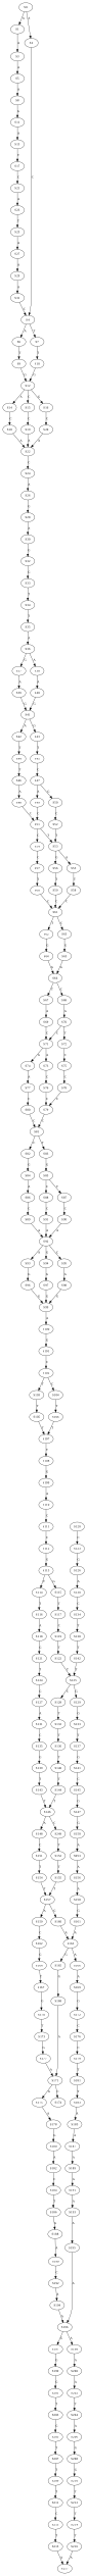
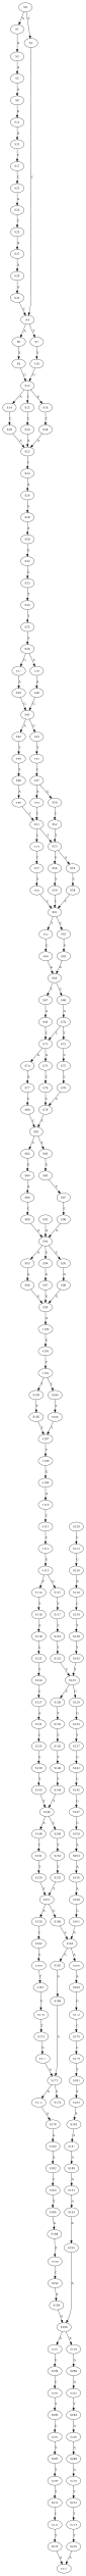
  strict digraph {
    fontname="Liberation Serif"
    node [fontname="Liberation Serif"]
    edge [fontname="Liberation Serif"]
    S0
    S1
    S2
    S3
    S4
    S5
    S6
    S7
    S8
    S9
    S10
    S11
    S12
    S13
    S14
    S15
    S16
    S17
    S18
    S19
    S20
    S21
    S22
    S23
    S24
    S25
    S26
    S27
    S28
    S29
    S30
    S31
    S32
    S33
    S34
    S35
    S36
    S37
    S38
    S39
    S40
    S41
    S42
    S43
    S44
    S45
    S46
    S47
    S48
    S49
    S50
    S51
    S52
    S53
    S54
    S55
    S56
    S57
    S58
    S59
    S60
    S61
    S62
    S63
    S64
    S65
    S66
    S67
    S68
    S69
    S70
    S71
    S72
    S73
    S74
    S75
    S76
    S77
    S78
    S79
    S80
    S81
    S82
    S83
    S84
    S85
    S86
    S87
-   S88
    S89
    S90
    S91
    S92
    S93
    S94
    S95
    S96
    S97
    S98
    S99
    S100
    S101
    S102
    S103
    S104
    S105
    S106
    S107
    S108
    S109
    S110
    S111
    S112
    S113
    S114
    S115
    S116
    S117
    S118
    S119
    S121
    S122
    S120
    S123
    S124
    S125
    S126
    S127
    S128
    S129
    S130
    S131
    S132
    S133
    S134
    S135
    S136
    S137
    S138
    S139
    S140
    S141
    S142
    S143
    S144
    S145
    S146
    S147
    S148
    n150 [label=S249]
    S150
    S151
    S152
    n154 [label=S953]
    S154
    S155
    S156
    S157
    S158
    S159
    S160
    S161
    S162
    S163
    S164
    S165
    S166
    S167
    S168
    S169
    S170
    S171
    S172
    S173
    S174
    S175
    S176
    S177
    S178
    S179
    S180
    S181
    S182
    S183
    S184
    S185
    S186
    S187
    S188
    S189
    S190
    S191
    S192
    S193
    S194
    S195
    S196
    S197
    S198
    S199
    S200
    S201
    S202
    S203
    S204
    S205
    S206
    S207
    S208
    S209
    S210
    S211
    S212
    S213
    S214
    S215
    S216
    S217
    S0 -> S1 [label=A]
    S0 -> S2 [label=A]
    S1 -> S3 [label=A]
    S2 -> S4 [label=C]
    S3 -> S5 [label=A]
    S4 -> S6 [label=A]
    S4 -> S7 [label=T]
    S5 -> S8 [label=A]
    S6 -> S9 [label=T]
    S7 -> S10 [label=T]
    S8 -> S11 [label=G]
    S9 -> S12 [label=G]
    S10 -> S12 [label=G]
    S11 -> S13 [label=A]
    S12 -> S14 [label=A]
    S12 -> S15 [label=C]
    S12 -> S16 [label=G]
    S13 -> S17 [label=T]
    S14 -> S18 [label=C]
    S15 -> S19 [label=C]
    S16 -> S20 [label=C]
    S17 -> S21 [label=C]
    S18 -> S22 [label=A]
    S19 -> S22 [label=A]
    S20 -> S22 [label=A]
    S21 -> S23 [label=A]
    S22 -> S24 [label=C]
    S23 -> S25 [label=T]
    S24 -> S26 [label=A]
    S25 -> S27 [label=A]
    S26 -> S28 [label=G]
    S27 -> S29 [label=A]
    S28 -> S30 [label=A]
    S29 -> S31 [label=A]
    S30 -> S32 [label=G]
    S31 -> S4 [label=C]
    S32 -> S33 [label=G]
    S33 -> S34 [label=T]
    S34 -> S35 [label=T]
    S35 -> S36 [label=A]
    S36 -> S37 [label=G]
    S36 -> S38 [label=A]
    S37 -> S39 [label=A]
    S38 -> S40 [label=A]
    S39 -> S41 [label=G]
    S40 -> S41 [label=G]
    S41 -> S42 [label=A]
    S41 -> S43 [label=G]
    S42 -> S44 [label=T]
    S43 -> S45 [label=T]
    S44 -> S46 [label=T]
    S45 -> S47 [label=C]
    S46 -> S48 [label=A]
    S47 -> S49 [label=A]
    S47 -> S50 [label=G]
    S48 -> S51 [label=C]
    S49 -> S51 [label=C]
    S50 -> S52 [label=C]
    S51 -> S53 [label=T]
    S51 -> S54 [label=C]
    S52 -> S53 [label=T]
    S53 -> S55 [label=A]
    S53 -> S56 [label=G]
    S54 -> S57 [label=C]
    S55 -> S58 [label=T]
    S56 -> S59 [label=T]
    S57 -> S60 [label=T]
    S58 -> S61 [label=C]
    S59 -> S61 [label=C]
    S60 -> S61 [label=C]
    S61 -> S62 [label=T]
    S61 -> S63 [label=C]
    S62 -> S64 [label=G]
    S63 -> S65 [label=G]
    S64 -> S66 [label=G]
    S65 -> S66 [label=G]
    S66 -> S67 [label=T]
    S66 -> S68 [label=C]
    S67 -> S69 [label=A]
    S68 -> S70 [label=A]
    S69 -> S71 [label=C]
    S70 -> S71 [label=C]
    S70 -> S72 [label=T]
    S71 -> S73 [label=A]
    S71 -> S74 [label=G]
    S72 -> S75 [label=C]
    S73 -> S76 [label=C]
    S74 -> S77 [label=A]
    S75 -> S78 [label=C]
    S76 -> S79 [label=C]
    S77 -> S80 [label=C]
    S78 -> S79 [label=C]
    S79 -> S81 [label=C]
    S80 -> S81 [label=C]
    S81 -> S82 [label=C]
    S81 -> S83 [label=T]
    S82 -> S84 [label=G]
    S83 -> S85 [label=G]
    S84 -> S86 [label=A]
    S85 -> S87 [label=T]
-   S85 -> S88 [label=C]
    S86 -> S89 [label=C]
    S87 -> S90 [label=C]
-   S88 -> S91 [label=C]
    S89 -> S92 [label=A]
    S90 -> S92 [label=A]
    S91 -> S92 [label=A]
    S92 -> S93 [label=A]
    S92 -> S94 [label=G]
    S92 -> S95 [label=C]
    S93 -> S96 [label=G]
    S94 -> S97 [label=G]
    S95 -> S98 [label=G]
    S96 -> S99 [label=G]
    S97 -> S99 [label=G]
    S98 -> S99 [label=G]
    S99 -> S100 [label=A]
    S100 -> S101 [label=G]
    S101 -> S102 [label=C]
    S102 -> S103 [label=T]
    S102 -> S104 [label=C]
    S103 -> S105 [label=T]
    S104 -> S106 [label=T]
    S105 -> S107 [label=T]
    S106 -> S107 [label=T]
    S107 -> S108 [label=T]
    S108 -> S109 [label=G]
    S109 -> S110 [label=A]
    S110 -> S111 [label=C]
    S111 -> S112 [label=C]
    S112 -> S113 [label=G]
    S113 -> S114 [label=T]
    S113 -> S115 [label=G]
    S114 -> S116 [label=T]
    S115 -> S117 [label=T]
    S116 -> S118 [label=A]
    S117 -> S119 [label=C]
    S118 -> S121 [label=G]
    S119 -> S122 [label=T]
    S121 -> S124 [label=T]
    S122 -> S125 [label=T]
    S120 -> S123 [label=C]
    S123 -> S126 [label=G]
    S124 -> S127 [label=G]
    S125 -> S128 [label=C]
    S125 -> S129 [label=G]
    S126 -> S130 [label=A]
    S127 -> S131 [label=A]
    S128 -> S132 [label=T]
    S129 -> S133 [label=G]
    S130 -> S134 [label=C]
    S131 -> S135 [label=C]
    S132 -> S136 [label=T]
    S133 -> S137 [label=T]
    S134 -> S138 [label=T]
    S135 -> S139 [label=G]
    S136 -> S140 [label=T]
    S137 -> S141 [label=G]
    S138 -> S142 [label=T]
    S139 -> S143 [label=T]
    S140 -> S144 [label=T]
    S141 -> S145 [label=C]
    S142 -> S125 [label=T]
    S143 -> S146 [label=T]
    S144 -> S146 [label=T]
    S145 -> S147 [label=G]
    S146 -> S148 [label=A]
    S146 -> n150 [label=C]
    S147 -> S150 [label=G]
    S148 -> S151 [label=C]
    n150 -> S152 [label=T]
    S150 -> n154 [label=A]
    S151 -> S154 [label=T]
    S152 -> S155 [label=T]
    n154 -> S156 [label=A]
    S154 -> S157 [label=T]
    S155 -> S157 [label=T]
    S156 -> S158 [label=A]
    S157 -> S159 [label=A]
    S157 -> S160 [label=G]
    S158 -> S161 [label=G]
    S159 -> S162 [label=C]
    S160 -> S163 [label=A]
    S161 -> S163 [label=A]
    S162 -> S164 [label=G]
    S163 -> S165 [label=G]
    S163 -> S166 [label=A]
    S164 -> S167 [label=T]
    S165 -> S168 [label=G]
    S166 -> S169 [label=A]
    S167 -> S170 [label=G]
    S168 -> S171 [label=A]
    S169 -> S172 [label=G]
    S170 -> S173 [label=T]
    S171 -> S174 [label=C]
    S171 -> S175 [label=G]
    S172 -> S176 [label=C]
    S173 -> S177 [label=G]
    S175 -> S178 [label=A]
    S176 -> S179 [label=C]
    S177 -> S171 [label=A]
    S178 -> S180 [label=G]
    S179 -> S181 [label=T]
    S180 -> S182 [label=A]
    S181 -> S183 [label=T]
    S182 -> S184 [label=C]
    S183 -> S185 [label=A]
    S184 -> S186 [label=T]
    S185 -> S187 [label=A]
    S186 -> S188 [label=G]
    S187 -> S189 [label=A]
    S188 -> S190 [label=A]
    S189 -> S191 [label=A]
    S190 -> S192 [label=C]
    S191 -> S193 [label=A]
    S192 -> S194 [label=A]
    S193 -> S195 [label=A]
    S194 -> S196 [label=A]
    S195 -> S196 [label=A]
    S196 -> S197 [label=G]
    S196 -> S198 [label=A]
    S197 -> S199 [label=G]
    S198 -> S200 [label=A]
    S199 -> S201 [label=G]
    S200 -> S202 [label=A]
    S201 -> S203 [label=T]
    S202 -> S204 [label=T]
    S203 -> S205 [label=G]
    S204 -> S206 [label=A]
    S205 -> S207 [label=T]
    S206 -> S208 [label=G]
    S207 -> S209 [label=T]
    S208 -> S210 [label=G]
    S209 -> S211 [label=T]
    S210 -> S212 [label=T]
    S211 -> S213 [label=C]
    S212 -> S214 [label=T]
    S213 -> S215 [label=T]
    S214 -> S216 [label=T]
    S215 -> S217 [label=A]
    S216 -> S217 [label=A]
  }
